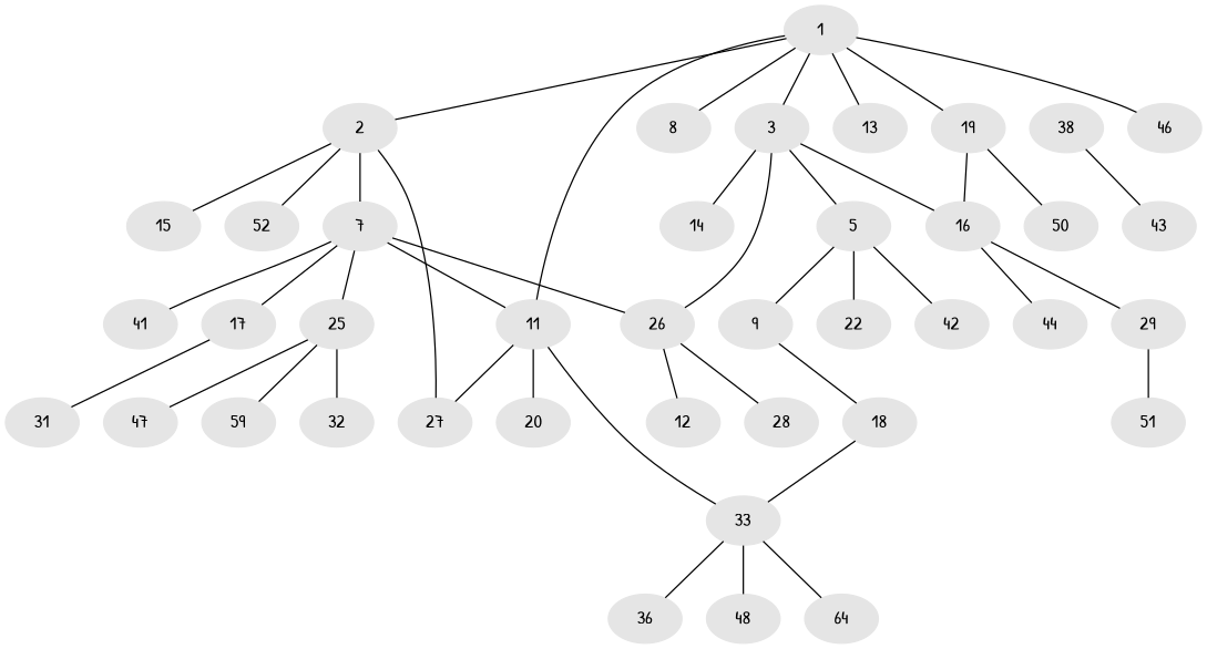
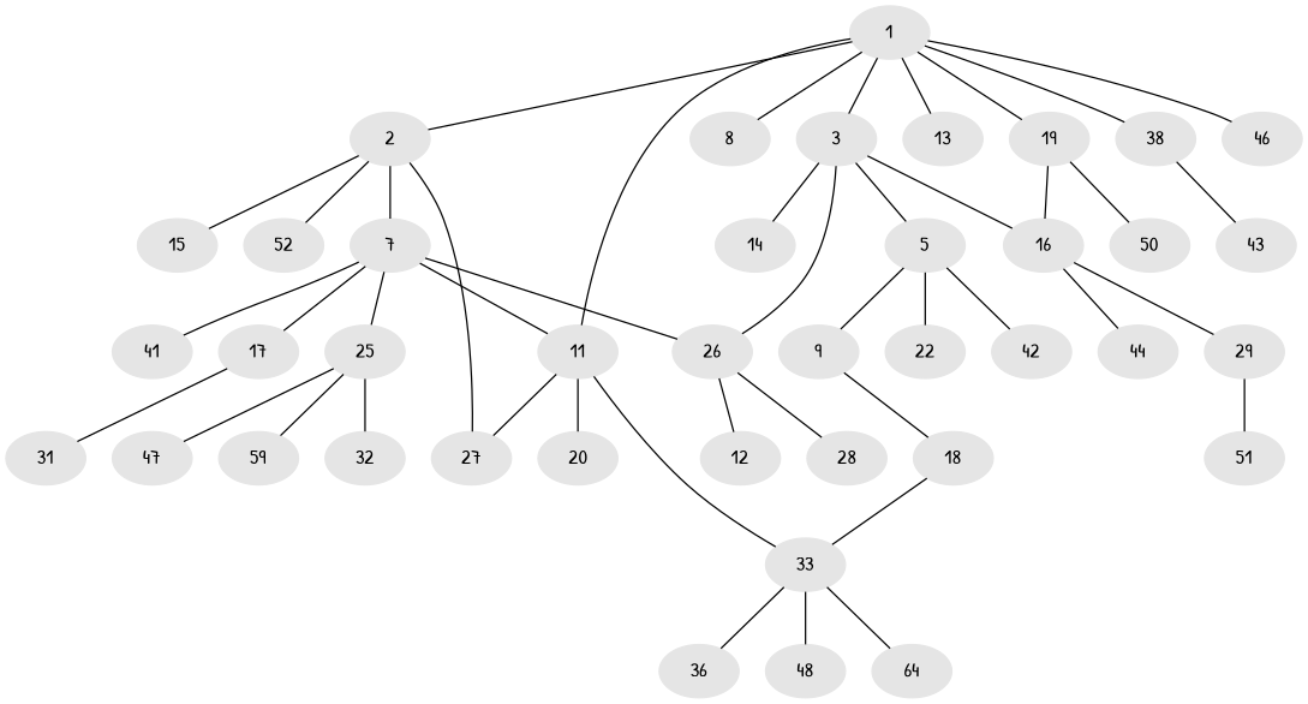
  graph {
    fontname="Patrick Hand"
    node [color=gray90 fontname="Patrick Hand" style=filled]
    edge [fontname="Patrick Hand"]
    1 [super="+4"]
    2 [super="+6"]
    3 [super="+53"]
    8 [super="+40"]
    11 [super="+49"]
    13
    19 [super="+35"]
    38 [super="+58"]
    46
    7 [super="+10"]
    15 [super="+39"]
    27 [super="+60"]
    52
    16 [super="+21"]
    5
    14
    26 [super="+62"]
    20
    33 [super="+37"]
    29 [super="+57"]
    44 [super="+54"]
    50
    43 [super="+63"]
    17 [super="+23"]
    25 [super="+34"]
    41 [super="+45"]
    9 [super="+55"]
    22 [super="+30"]
    42 [super="+61"]
    12
    28
    18 [super="+24"]
    31
    32
    47
    59
    36
    48 [super="+56"]
    64
    51
    1 -- 2
    1 -- 3
    1 -- 8
    1 -- 11
    1 -- 13
    1 -- 19
+   1 -- 38
    1 -- 46
    2 -- 7
    2 -- 15
    2 -- 27
    2 -- 52
    3 -- 16
    3 -- 5
    3 -- 14
    3 -- 26
    11 -- 27
    11 -- 20
    11 -- 33
    19 -- 16
    19 -- 50
    38 -- 43
    7 -- 11
    7 -- 26
    7 -- 17
    7 -- 25
    7 -- 41
    16 -- 29
    16 -- 44
    5 -- 9
    5 -- 22 [weight=2]
    5 -- 42
    26 -- 12
    26 -- 28
    33 -- 36
    33 -- 48
    33 -- 64
    29 -- 51
    17 -- 31
    25 -- 32
    25 -- 47
    25 -- 59
    9 -- 18
    18 -- 33
  }
